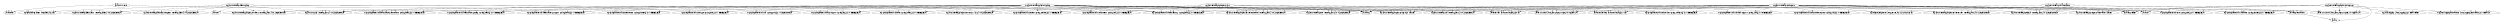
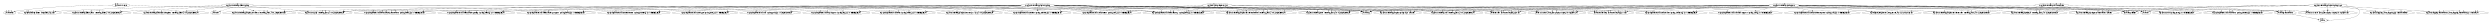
  digraph {
    fontname="DejaVu Serif"
    node [fontname="DejaVu Serif"]
    edge [fontname="DejaVu Serif"]
    "javax.ws.rs.core"
    "java.beans"
    "java.lang"
    "org.jboss.resteasy.client.spring"
    "java.net"
    "org.apache.http.client (httpclient-4.5.2.jar)"
    "org.jboss.resteasy.client.jaxrs (resteasy-client-4.0.0-SNAPSHOT.jar)"
    "org.jboss.resteasy.client.jaxrs.engines (resteasy-client-4.0.0-SNAPSHOT.jar)"
    "org.jboss.resteasy.plugins.providers (resteasy-jaxrs-4.0.0-SNAPSHOT.jar)"
    n10 [label="org.jboss.org.spi (resteasy-jaxrs-4.0.0-SNAPSHOT.jar)"]
    "org.springframework.beans.factory (spring-beans-3.2.17.RELEASE.jar)"
    "org.jboss.resteasy.plugins.spring"
    "java.lang.reflect"
    "java.util"
    n15 [label="javax.servlet (javax.servlet-api-3.5.0.jar)"]
    "javax.ws.rs.ext (jboss-jaxrs-api_2.1_spec-1.0.0.Alpha1.jar)"
    "org.jboss.resteasy.core (resteasy-jaxrs-4.0.0-SNAPSHOT.jar)"
    "org.jboss.resteasy.plugins.server.embedded (resteasy-jaxrs-4.0.0-SNAPSHOT.jar)"
    "org.jboss.resteasy.plugins.server.tjws (tjws-4.0.0-SNAPSHOT.jar)"
    "org.jboss.resteasy.plugins.spring.i18n (classes)"
    "org.jboss.resteasy.util (resteasy-jaxrs-4.0.0-SNAPSHOT.jar)"
    "org.springframework.aop.support (spring-aop-3.2.17.RELEASE.jar)"
    "org.springframework.beans (spring-beans-3.2.17.RELEASE.jar)"
    "org.springframework.beans.factory.annotation (spring-beans-3.2.17.RELEASE.jar)"
    "org.springframework.beans.factory.config (spring-beans-3.2.17.RELEASE.jar)"
    "org.springframework.beans.factory.support (spring-beans-3.2.17.RELEASE.jar)"
    "org.springframework.context (spring-context-3.2.17.RELEASE.jar)"
    "org.springframework.context.event (spring-context-3.2.17.RELEASE.jar)"
    "org.springframework.core.type (spring-core-3.2.17.RELEASE.jar)"
    n30 [label="org.springframework.util (spring-core-3.2.17.SNAPSHOT.jar)"]
    "org.springframework.web.context (spring-web-3.2.17.RELEASE.jar)"
    "org.jboss.resteasy.plugins.spring.i18n"
    "java.io"
    "javax.ws.rs.core (jboss-jaxrs-api_2.1_spec-1.0.0.Alpha1.jar)"
    n35 [label="org.jboss.logging (jboss-logging-3.3.1.Final.reflect)"]
    "org.jboss.logging.annotations (jboss-logging-annotations-2.1.0.Final.jar)"
    "org.jboss.resteasy.springmvc"
    "java.lang.annotation"
    "javax.servlet.http (javax.servlet-api-3.1.0.jar)"
    "org.eclipse.jetty.server (jetty-server-9.2.13.v20150730.jar)"
    "org.jboss.resteasy.plugins.server.servlet (resteasy-jaxrs-4.0.0-SNAPSHOT.jar)"
    "org.jboss.resteasy.specimpl (resteasy-jaxrs-4.0.0-SNAPSHOT.jar)"
    "org.jboss.resteasy.springmvc.annotation (classes)"
-   "org.springframework.core (spring-core-3.2.17.RELEASE.jar)"
+   "org.springframework.core (spring-core-3.2.17.RELEASE.jar)" [label="org.jboss.core (spring-core-3.2.17.RELEASE.jar)"]
    "org.springframework.validation (spring-context-3.2.17.RELEASE.jar)"
    "org.springframework.web.bind.support (spring-web-3.2.17.RELEASE.jar)"
    "org.springframework.web.context.request (spring-web-3.2.17.RELEASE.jar)"
    "org.springframework.web.servlet (spring-webmvc-3.2.17.RELEASE.jar)"
    n49 [label="org.jboss.resteasy.util.annotation"]
-   "org.jboss.resteasy.springmvc.tjws"
+   "org.jboss.resteasy.springmvc.tjws" [label="org.jboss.api.springmvc.tjws"]
    "javax.ws.rs.core" -> "java.beans"
    "javax.ws.rs.core" -> "java.lang"
    "org.jboss.resteasy.client.spring" -> "java.lang"
    "org.jboss.resteasy.client.spring" -> "java.net"
    "org.jboss.resteasy.client.spring" -> "org.apache.http.client (httpclient-4.5.2.jar)"
    "org.jboss.resteasy.client.spring" -> "org.jboss.resteasy.client.jaxrs (resteasy-client-4.0.0-SNAPSHOT.jar)"
    "org.jboss.resteasy.client.spring" -> "org.jboss.resteasy.client.jaxrs.engines (resteasy-client-4.0.0-SNAPSHOT.jar)"
    "org.jboss.resteasy.client.spring" -> "org.jboss.resteasy.plugins.providers (resteasy-jaxrs-4.0.0-SNAPSHOT.jar)"
    "org.jboss.resteasy.client.spring" -> n10
    "org.jboss.resteasy.client.spring" -> "org.springframework.beans.factory (spring-beans-3.2.17.RELEASE.jar)"
    "org.jboss.resteasy.plugins.spring" -> "java.lang"
    "org.jboss.resteasy.plugins.spring" -> "org.jboss.resteasy.plugins.providers (resteasy-jaxrs-4.0.0-SNAPSHOT.jar)"
    "org.jboss.resteasy.plugins.spring" -> n10
    "org.jboss.resteasy.plugins.spring" -> "org.springframework.beans.factory (spring-beans-3.2.17.RELEASE.jar)"
    "org.jboss.resteasy.plugins.spring" -> "java.lang.reflect"
    "org.jboss.resteasy.plugins.spring" -> "java.util"
    "org.jboss.resteasy.plugins.spring" -> n15
    "org.jboss.resteasy.plugins.spring" -> "javax.ws.rs.ext (jboss-jaxrs-api_2.1_spec-1.0.0.Alpha1.jar)"
    "org.jboss.resteasy.plugins.spring" -> "org.jboss.resteasy.core (resteasy-jaxrs-4.0.0-SNAPSHOT.jar)"
    "org.jboss.resteasy.plugins.spring" -> "org.jboss.resteasy.plugins.server.embedded (resteasy-jaxrs-4.0.0-SNAPSHOT.jar)"
    "org.jboss.resteasy.plugins.spring" -> "org.jboss.resteasy.plugins.server.tjws (tjws-4.0.0-SNAPSHOT.jar)"
    "org.jboss.resteasy.plugins.spring" -> "org.jboss.resteasy.plugins.spring.i18n (classes)"
    "org.jboss.resteasy.plugins.spring" -> "org.jboss.resteasy.util (resteasy-jaxrs-4.0.0-SNAPSHOT.jar)"
    "org.jboss.resteasy.plugins.spring" -> "org.springframework.aop.support (spring-aop-3.2.17.RELEASE.jar)"
    "org.jboss.resteasy.plugins.spring" -> "org.springframework.beans (spring-beans-3.2.17.RELEASE.jar)"
    "org.jboss.resteasy.plugins.spring" -> "org.springframework.beans.factory.annotation (spring-beans-3.2.17.RELEASE.jar)"
    "org.jboss.resteasy.plugins.spring" -> "org.springframework.beans.factory.config (spring-beans-3.2.17.RELEASE.jar)"
    "org.jboss.resteasy.plugins.spring" -> "org.springframework.beans.factory.support (spring-beans-3.2.17.RELEASE.jar)"
    "org.jboss.resteasy.plugins.spring" -> "org.springframework.context (spring-context-3.2.17.RELEASE.jar)"
    "org.jboss.resteasy.plugins.spring" -> "org.springframework.context.event (spring-context-3.2.17.RELEASE.jar)"
    "org.jboss.resteasy.plugins.spring" -> "org.springframework.core.type (spring-core-3.2.17.RELEASE.jar)"
    "org.jboss.resteasy.plugins.spring" -> n30
    "org.jboss.resteasy.plugins.spring" -> "org.springframework.web.context (spring-web-3.2.17.RELEASE.jar)"
    "org.jboss.resteasy.plugins.spring.i18n" -> "java.lang"
    "org.jboss.resteasy.plugins.spring.i18n" -> "java.lang.reflect"
    "org.jboss.resteasy.plugins.spring.i18n" -> "java.util"
    "org.jboss.resteasy.plugins.spring.i18n" -> "java.io"
    "org.jboss.resteasy.plugins.spring.i18n" -> "javax.ws.rs.core (jboss-jaxrs-api_2.1_spec-1.0.0.Alpha1.jar)"
    "org.jboss.resteasy.plugins.spring.i18n" -> n35
    "org.jboss.resteasy.plugins.spring.i18n" -> "org.jboss.logging.annotations (jboss-logging-annotations-2.1.0.Final.jar)"
    "org.jboss.resteasy.springmvc" -> "java.lang"
    "org.jboss.resteasy.springmvc" -> n10
    "org.jboss.resteasy.springmvc" -> "org.springframework.beans.factory (spring-beans-3.2.17.RELEASE.jar)"
    "org.jboss.resteasy.springmvc" -> "java.lang.reflect"
    "org.jboss.resteasy.springmvc" -> "java.util"
    "org.jboss.resteasy.springmvc" -> n15
    "org.jboss.resteasy.springmvc" -> "javax.ws.rs.ext (jboss-jaxrs-api_2.1_spec-1.0.0.Alpha1.jar)"
    "org.jboss.resteasy.springmvc" -> "org.jboss.resteasy.core (resteasy-jaxrs-4.0.0-SNAPSHOT.jar)"
    "org.jboss.resteasy.springmvc" -> "org.jboss.resteasy.plugins.spring.i18n (classes)"
    "org.jboss.resteasy.springmvc" -> "org.jboss.resteasy.util (resteasy-jaxrs-4.0.0-SNAPSHOT.jar)"
    "org.jboss.resteasy.springmvc" -> "javax.ws.rs.core (jboss-jaxrs-api_2.1_spec-1.0.0.Alpha1.jar)"
    "org.jboss.resteasy.springmvc" -> "java.lang.annotation"
    "org.jboss.resteasy.springmvc" -> "javax.servlet.http (javax.servlet-api-3.1.0.jar)"
    "org.jboss.resteasy.springmvc" -> "org.eclipse.jetty.server (jetty-server-9.2.13.v20150730.jar)"
    "org.jboss.resteasy.springmvc" -> "org.jboss.resteasy.plugins.server.servlet (resteasy-jaxrs-4.0.0-SNAPSHOT.jar)"
    "org.jboss.resteasy.springmvc" -> "org.jboss.resteasy.specimpl (resteasy-jaxrs-4.0.0-SNAPSHOT.jar)"
    "org.jboss.resteasy.springmvc" -> "org.jboss.resteasy.springmvc.annotation (classes)"
    "org.jboss.resteasy.springmvc" -> "org.springframework.core (spring-core-3.2.17.RELEASE.jar)"
    "org.jboss.resteasy.springmvc" -> "org.springframework.validation (spring-context-3.2.17.RELEASE.jar)"
    "org.jboss.resteasy.springmvc" -> "org.springframework.web.bind.support (spring-web-3.2.17.RELEASE.jar)"
    "org.jboss.resteasy.springmvc" -> "org.springframework.web.context.request (spring-web-3.2.17.RELEASE.jar)"
    "org.jboss.resteasy.springmvc" -> "org.springframework.web.servlet (spring-webmvc-3.2.17.RELEASE.jar)"
    "java.lang.annotation" -> "java.io"
    n49 -> "java.lang"
    n49 -> "java.lang.annotation"
    "org.jboss.resteasy.springmvc.tjws" -> "java.lang"
    "org.jboss.resteasy.springmvc.tjws" -> "org.springframework.beans.factory (spring-beans-3.2.17.RELEASE.jar)"
    "org.jboss.resteasy.springmvc.tjws" -> "org.jboss.resteasy.plugins.server.embedded (resteasy-jaxrs-4.0.0-SNAPSHOT.jar)"
    "org.jboss.resteasy.springmvc.tjws" -> "org.jboss.resteasy.plugins.server.tjws (tjws-4.0.0-SNAPSHOT.jar)"
    "org.jboss.resteasy.springmvc.tjws" -> "org.springframework.context (spring-context-3.2.17.RELEASE.jar)"
    "org.jboss.resteasy.springmvc.tjws" -> "org.springframework.web.context (spring-web-3.2.17.RELEASE.jar)"
    "org.jboss.resteasy.springmvc.tjws" -> "javax.servlet.http (javax.servlet-api-3.1.0.jar)"
    "org.jboss.resteasy.springmvc.tjws" -> "org.springframework.web.servlet (spring-webmvc-3.2.17.RELEASE.jar)"
  }
